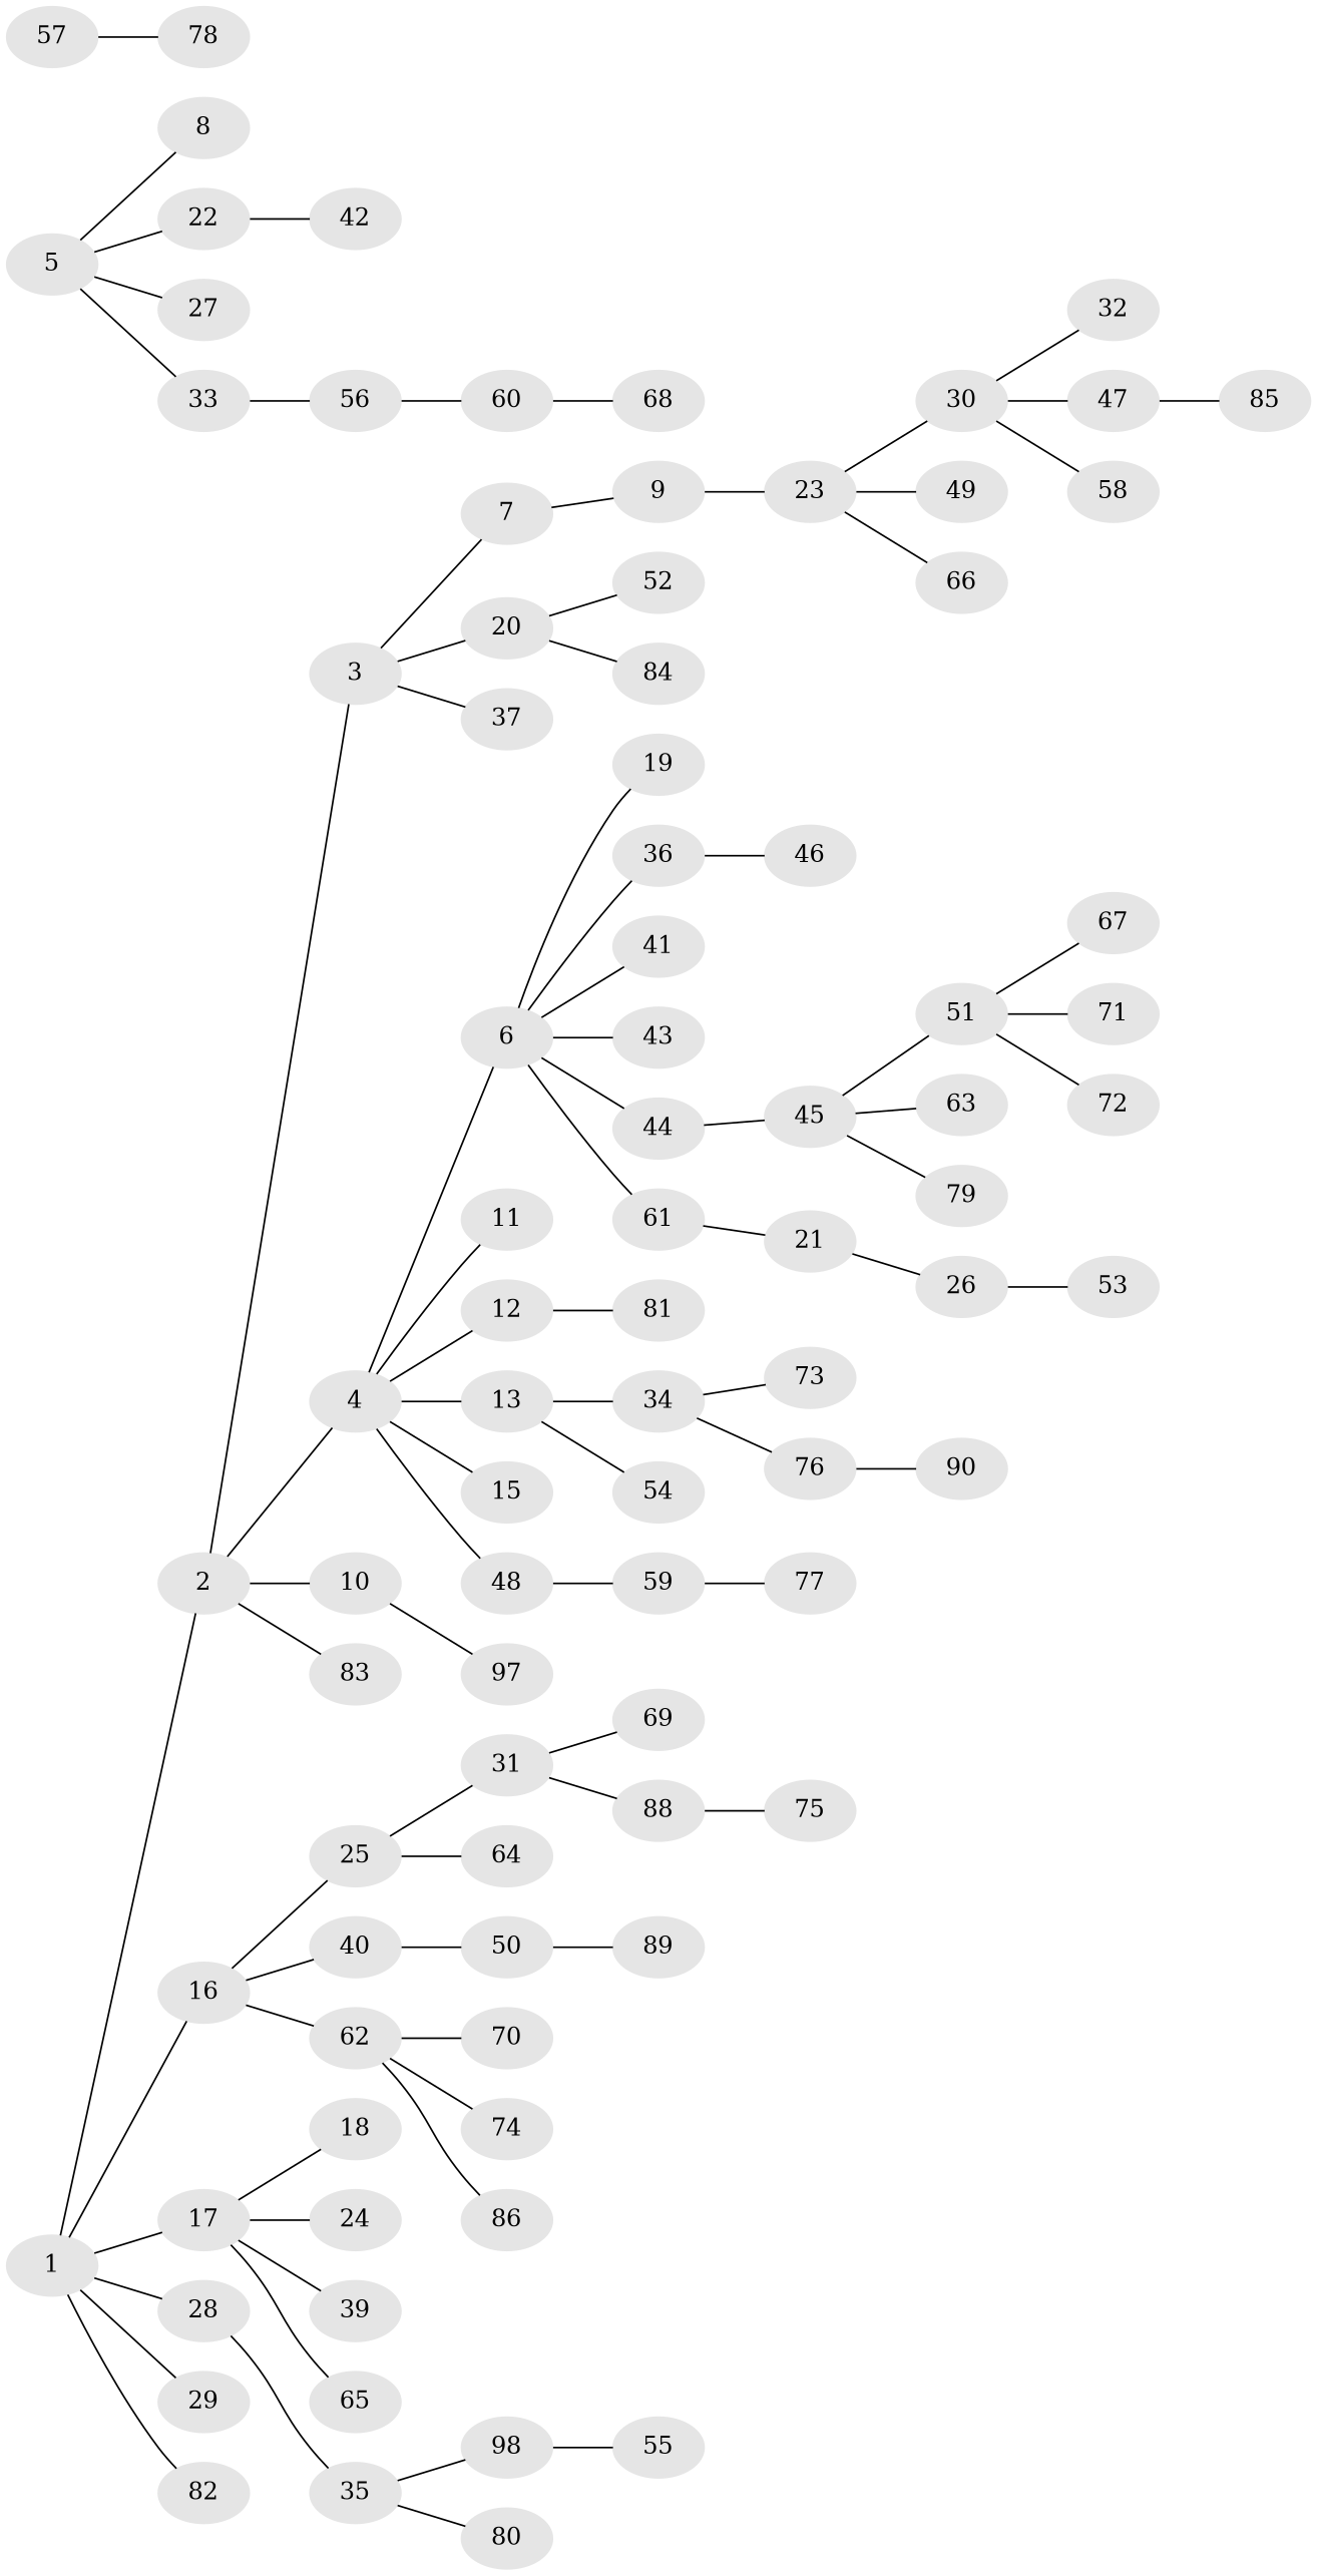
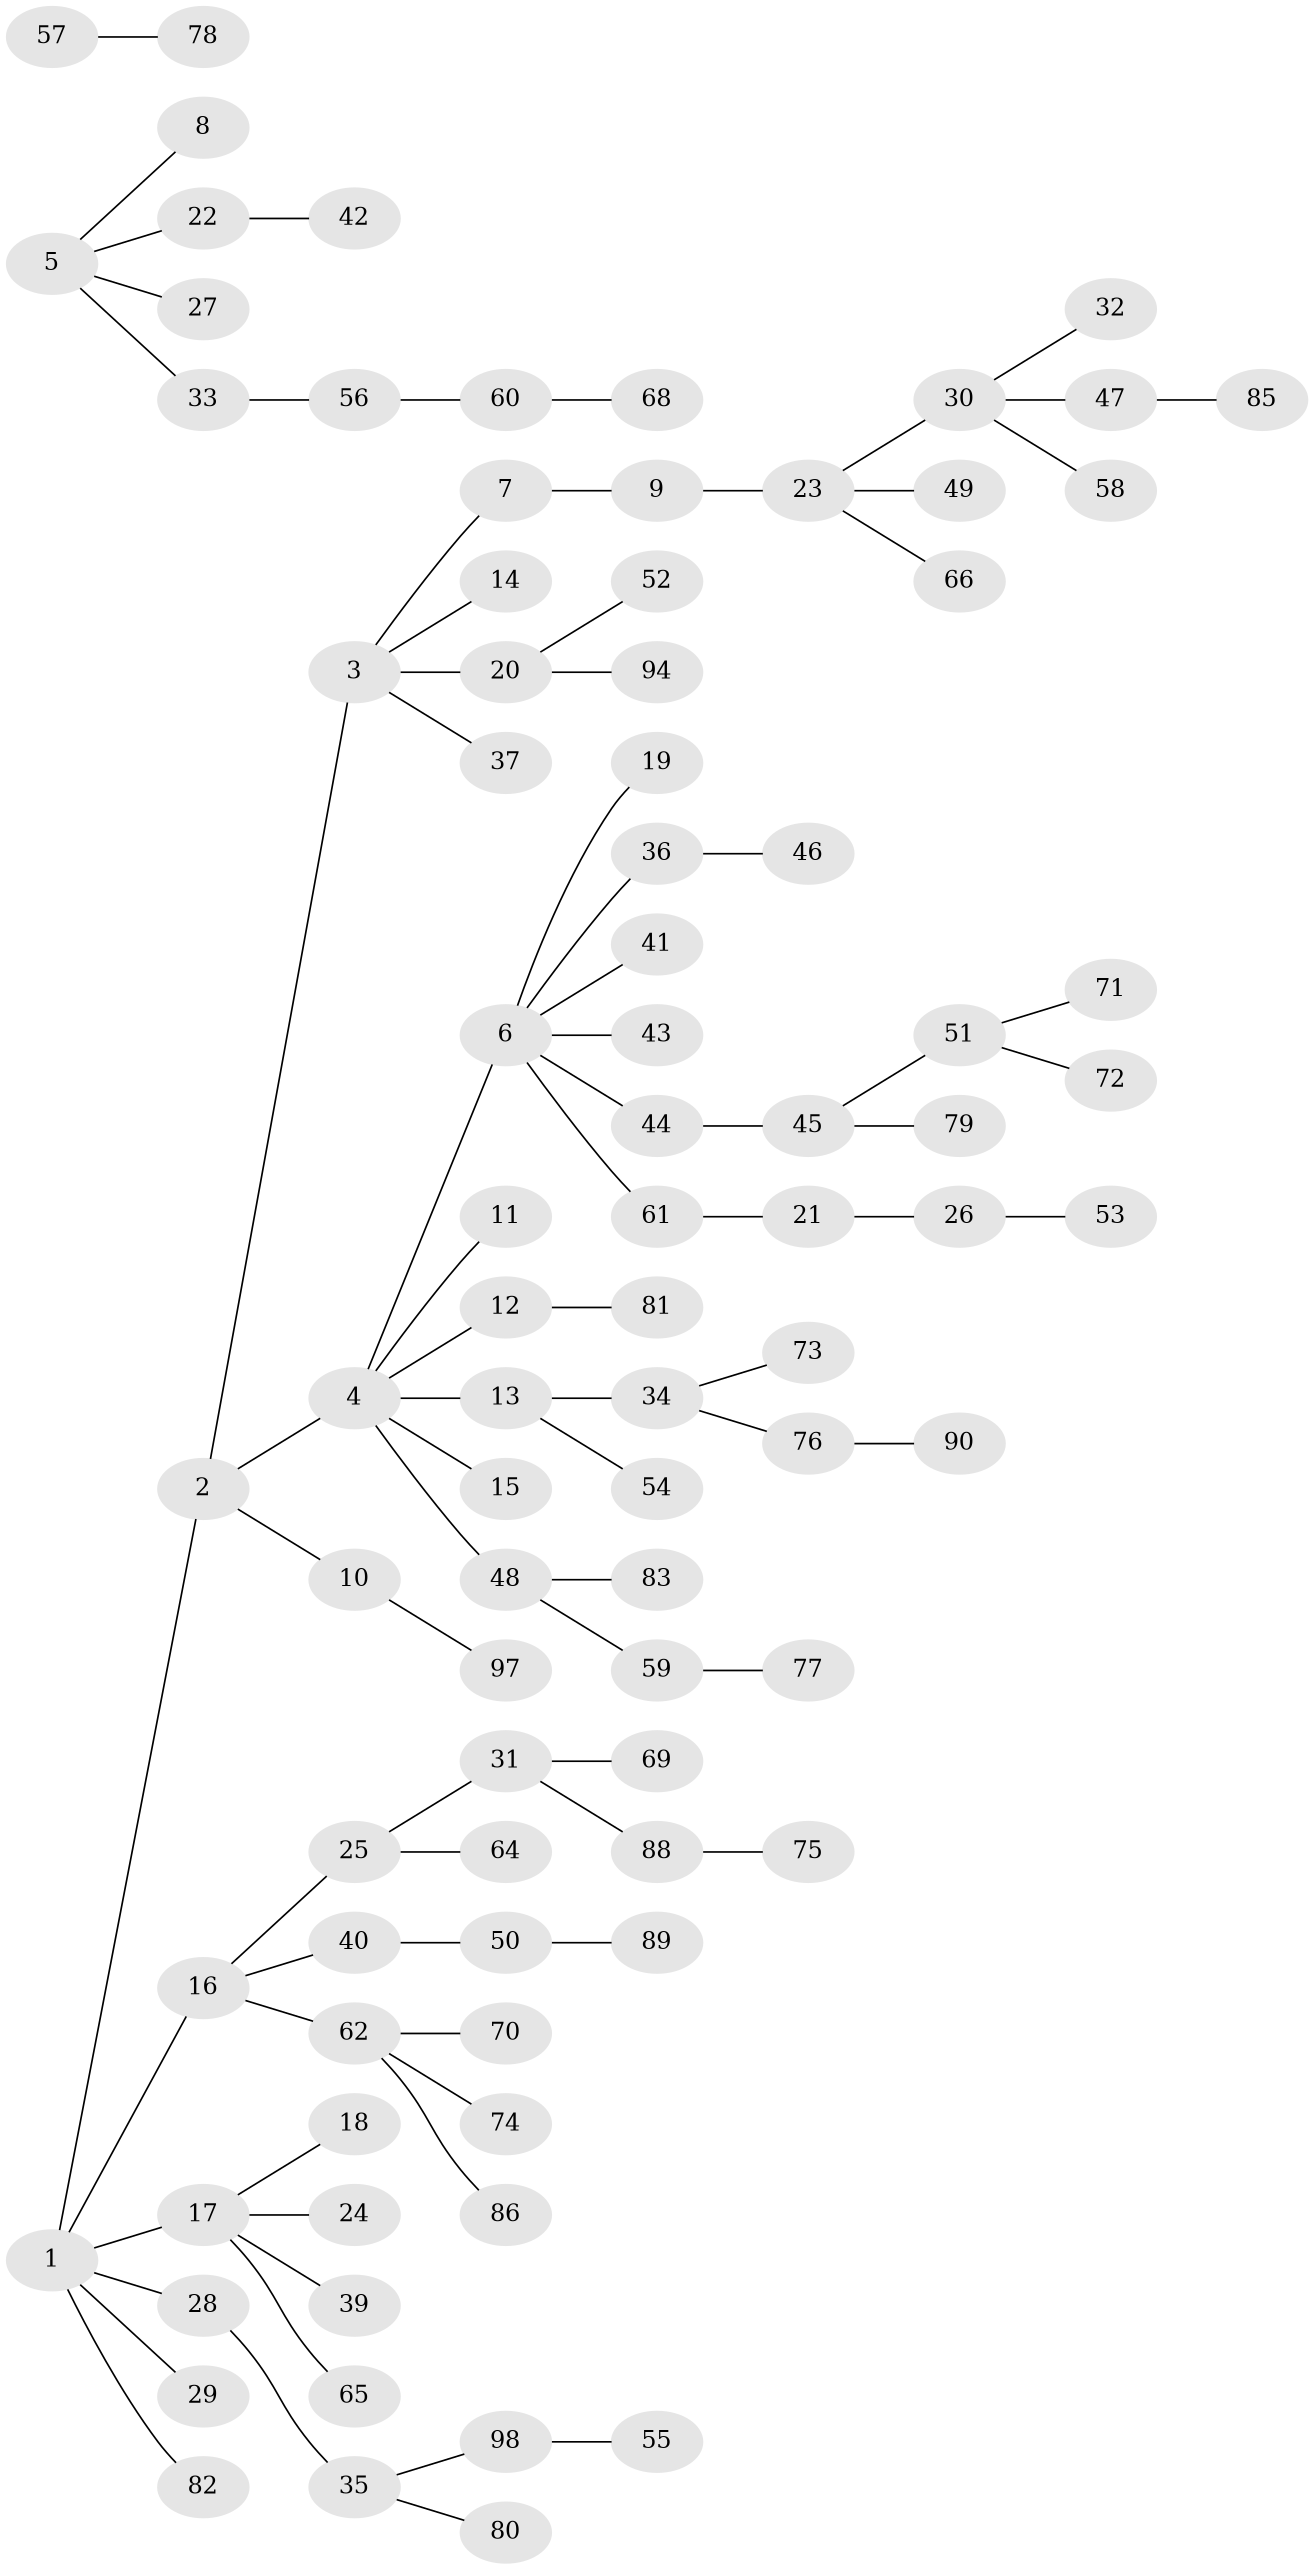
  graph {
    rankdir=LR
    node [color=gray90 style=filled]
    1
    2
    16
    17
    28
    29
    82
    3
    4
    10
    83
    25
    40
    62
    18
    24
    39
    65
    35
    7
+   14
    20
    37
    6
    11
    12
    13
    15
    48
    5
    8
    22
    27
    33
    n35 [label=97]
    9
    52
-   84
+   84 [label=94]
    19
    36
    41
    43
    44
    61
    81
    34
    54
    59
    42
    56
    46
    45
    21
    23
    30
    49
    66
    57
    78
    26
    73
    76
    31
    64
    50
    70
    74
    86
    53
    32
    47
    58
    69
    88
    n75 [label=98]
    80
    85
    75
    60
    90
    55
    89
    51
-   63
    79
-   67
    71
    72
    77
    68
    1 -- 2
    1 -- 16
    1 -- 17
    1 -- 28
    1 -- 29
    1 -- 82
    2 -- 3
    2 -- 4
    2 -- 10
-   2 -- 83
+   48 -- 83
    16 -- 25
    16 -- 40
    16 -- 62
    17 -- 18
    17 -- 24
    17 -- 39
    17 -- 65
    28 -- 35
    3 -- 7
+   3 -- 14
    3 -- 20
    3 -- 37
    4 -- 6
    4 -- 11
    4 -- 12
    4 -- 13
    4 -- 15
    4 -- 48
    10 -- n35
    25 -- 31
    25 -- 64
    40 -- 50
    62 -- 70
    62 -- 74
    62 -- 86
    35 -- n75
    35 -- 80
    7 -- 9
    20 -- 52
    20 -- 84
    6 -- 19
    6 -- 36
    6 -- 41
    6 -- 43
    6 -- 44
    6 -- 61
    12 -- 81
    13 -- 34
    13 -- 54
    48 -- 59
    5 -- 8
    5 -- 22
    5 -- 27
    5 -- 33
    22 -- 42
    33 -- 56
    9 -- 23
    36 -- 46
    44 -- 45
    61 -- 21
    34 -- 73
    34 -- 76
    59 -- 77
    56 -- 60
    45 -- 51
-   45 -- 63
    45 -- 79
    21 -- 26
    23 -- 30
    23 -- 49
    23 -- 66
    30 -- 32
    30 -- 47
    30 -- 58
    57 -- 78
    26 -- 53
    76 -- 90
    31 -- 69
    31 -- 88
    50 -- 89
    47 -- 85
    88 -- 75
    n75 -- 55
    60 -- 68
-   51 -- 67
    51 -- 71
    51 -- 72
  }
